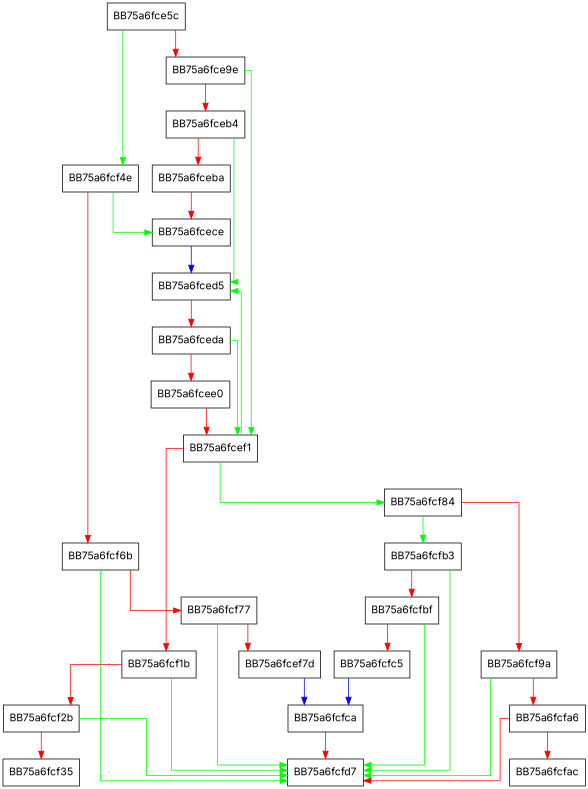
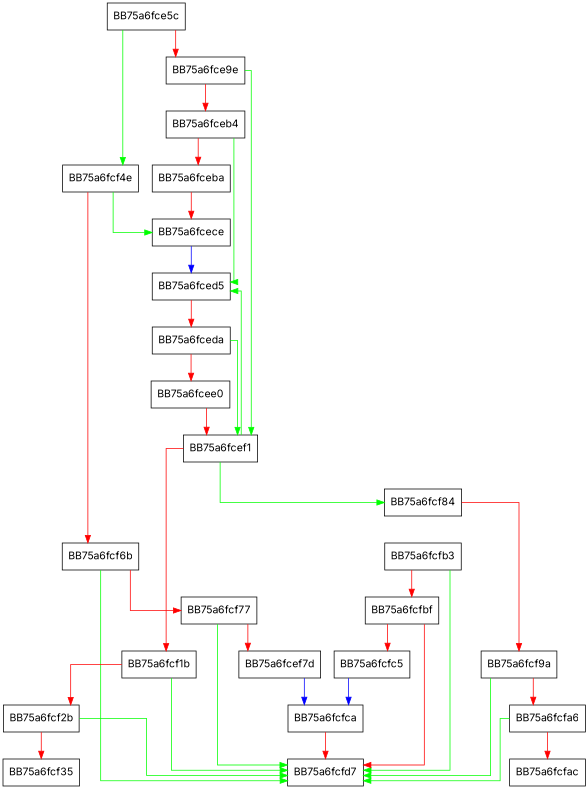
  digraph {
    fontname=Inter
    splines=ortho
    node [fontname=Inter shape=box]
    edge [color=red fontname=Inter]
    BB75a6fce5c
    BB75a6fcf4e
    BB75a6fce9e
    BB75a6fcece
    BB75a6fcf6b
    BB75a6fcef1
    BB75a6fceb4
    BB75a6fced5
    BB75a6fcfd7
    BB75a6fcf77
    BB75a6fcf84
    BB75a6fcf1b
    BB75a6fceba
    BB75a6fcfb3
    BB75a6fcf9a
    BB75a6fcf2b
    BB75a6fceda
    BB75a6fcee0
    BB75a6fcfbf
    BB75a6fcfa6
    BB75a6fcf35
    n22 [label=BB75a6fcef7d]
    BB75a6fcfca
    BB75a6fcfc5
    BB75a6fcfac
    BB75a6fce5c -> BB75a6fcf4e [color=green]
    BB75a6fce5c -> BB75a6fce9e
    BB75a6fcf4e -> BB75a6fcece [color=green]
    BB75a6fcf4e -> BB75a6fcf6b
    BB75a6fce9e -> BB75a6fcef1 [color=green]
    BB75a6fce9e -> BB75a6fceb4
    BB75a6fcece -> BB75a6fced5 [color=blue]
    BB75a6fcf6b -> BB75a6fcfd7 [color=green]
    BB75a6fcf6b -> BB75a6fcf77
    BB75a6fcef1 -> BB75a6fced5 [color=green]
    BB75a6fcef1 -> BB75a6fcf84 [color=green]
    BB75a6fcef1 -> BB75a6fcf1b
    BB75a6fceb4 -> BB75a6fced5 [color=green]
    BB75a6fceb4 -> BB75a6fceba
    BB75a6fced5 -> BB75a6fceda
    BB75a6fcf77 -> BB75a6fcfd7 [color=green]
    BB75a6fcf77 -> n22
-   BB75a6fcf84 -> BB75a6fcfb3 [color=green]
    BB75a6fcf84 -> BB75a6fcf9a
    BB75a6fcf1b -> BB75a6fcfd7 [color=green]
    BB75a6fcf1b -> BB75a6fcf2b
    BB75a6fceba -> BB75a6fcece
    BB75a6fcfb3 -> BB75a6fcfd7 [color=green]
    BB75a6fcfb3 -> BB75a6fcfbf
    BB75a6fcf9a -> BB75a6fcfd7 [color=green]
    BB75a6fcf9a -> BB75a6fcfa6
    BB75a6fcf2b -> BB75a6fcfd7 [color=green]
    BB75a6fcf2b -> BB75a6fcf35
    BB75a6fceda -> BB75a6fcef1 [color=green]
    BB75a6fceda -> BB75a6fcee0
    BB75a6fcee0 -> BB75a6fcef1
-   BB75a6fcfbf -> BB75a6fcfd7 [color=green]
+   BB75a6fcfbf -> BB75a6fcfd7
    BB75a6fcfbf -> BB75a6fcfc5
-   BB75a6fcfa6 -> BB75a6fcfd7
+   BB75a6fcfa6 -> BB75a6fcfd7 [color=green]
    BB75a6fcfa6 -> BB75a6fcfac
    n22 -> BB75a6fcfca [color=blue]
    BB75a6fcfca -> BB75a6fcfd7
    BB75a6fcfc5 -> BB75a6fcfca [color=blue]
  }
